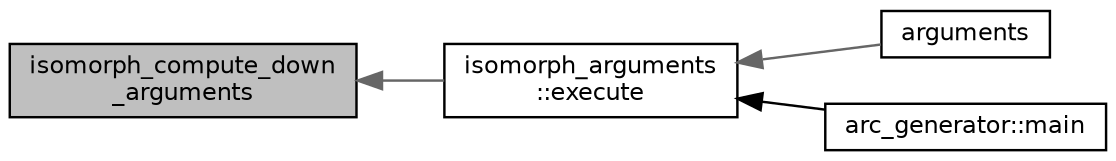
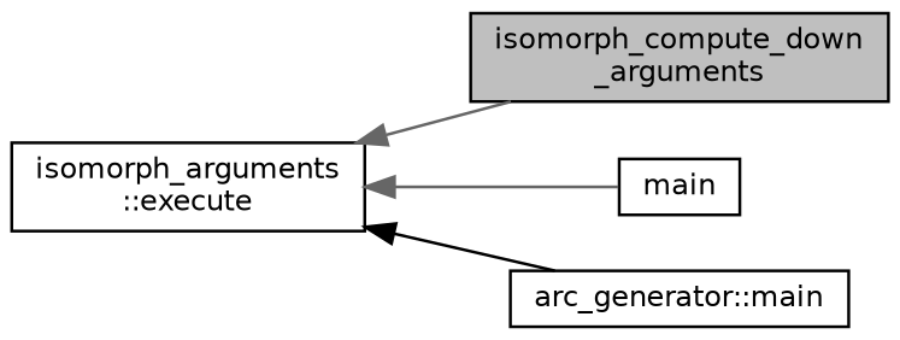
  digraph {
    rankdir=LR
    node [color=black fillcolor=white fontname=Helvetica fontsize=10 shape=record style=filled]
    edge [color=gray40 dir=back fontname=Helvetica fontsize=10 labelfontname=Helvetica labelfontsize=10 style=solid]
    n1 [fillcolor=grey75 fontcolor=black height=0.2 label="isomorph_compute_down\l_arguments" width=0.4]
    n2 [height=0.2 label="isomorph_arguments\l::execute" width=0.4]
-   n3 [height=0.2 label=arguments width=0.4]
+   n3 [height=0.2 label=main width=0.4]
    n4 [height=0.2 label="arc_generator::main" width=0.4]
-   n1 -> n2
+   n2 -> n1
    n2 -> n3
    n2 -> n4 [color=black]
  }
